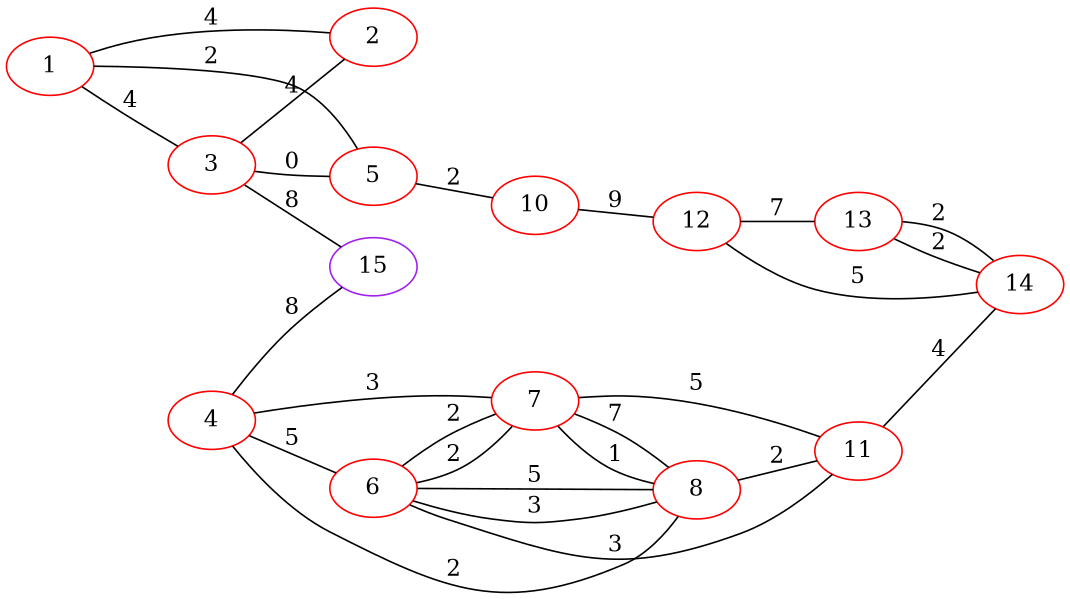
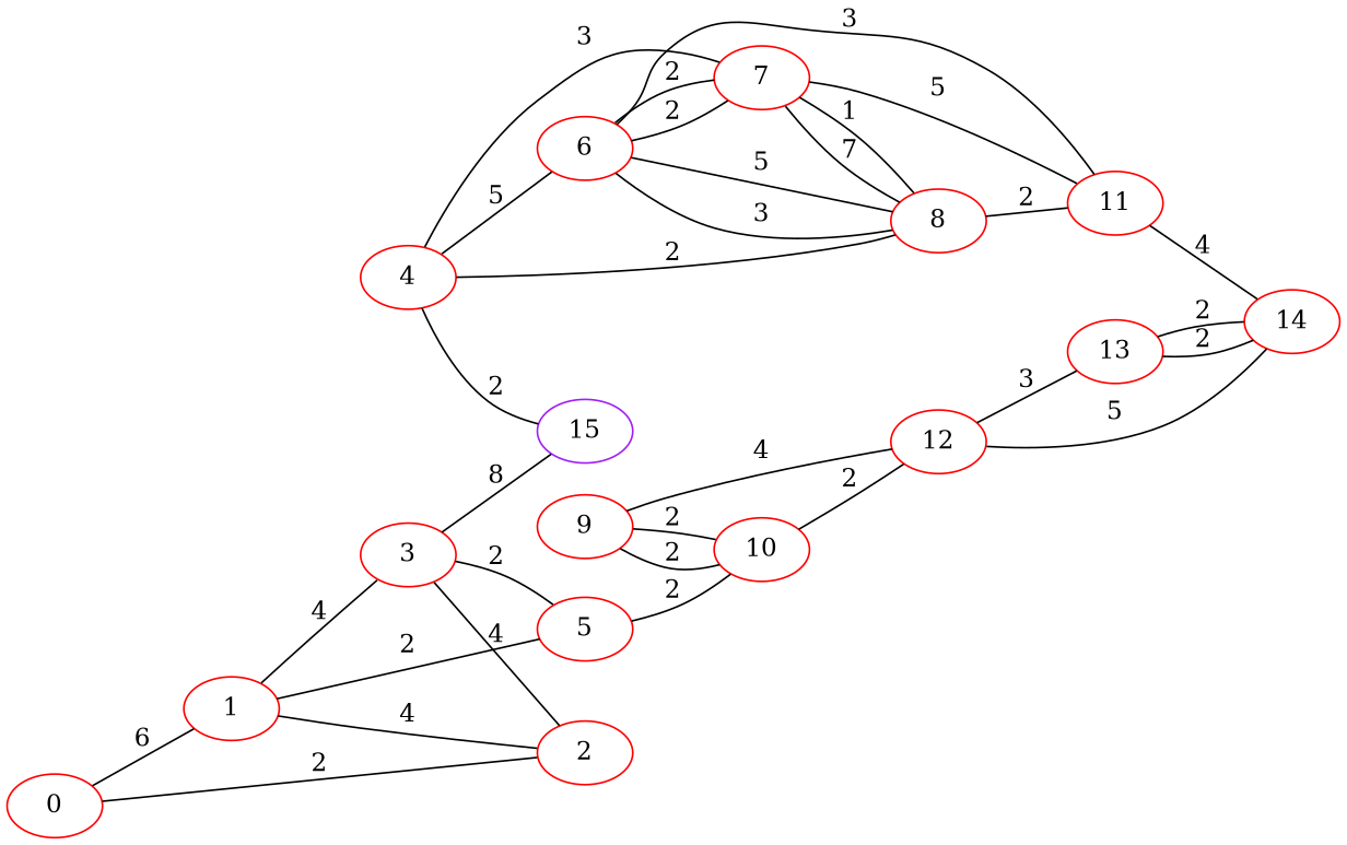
  graph {
    rankdir=LR
    node [color=red weight=1]
+   0
    1
    2
    3
    5
    15 [color=purple weight=4]
    10
    4
    6
    7
    8
    11
+   9
    12
    14
    13
+   0 -- 1 [label=6]
+   0 -- 2 [label=2]
    1 -- 2 [label=4]
    1 -- 3 [label=4]
    1 -- 5 [label=2]
    3 -- 2 [label=4]
-   3 -- 5 [label=0]
+   3 -- 5 [label=2]
    3 -- 15 [label=8]
    5 -- 10 [label=2]
-   10 -- 12 [label=9]
-   4 -- 15 [label=8]
+   10 -- 12 [label=2]
+   4 -- 15 [label=2]
    4 -- 6 [label=5]
    4 -- 7 [label=3]
    4 -- 8 [label=2]
    6 -- 7 [label=2]
    6 -- 7 [label=2]
    6 -- 8 [label=5]
    6 -- 8 [label=3]
    6 -- 11 [label=3]
    7 -- 8 [label=7]
    7 -- 8 [label=1]
    7 -- 11 [label=5]
    8 -- 11 [label=2]
    11 -- 14 [label=4]
+   9 -- 10 [label=2]
+   9 -- 10 [label=2]
+   9 -- 12 [label=4]
    12 -- 14 [label=5]
-   12 -- 13 [label=7]
+   12 -- 13 [label=3]
    13 -- 14 [label=2]
    13 -- 14 [label=2]
  }
